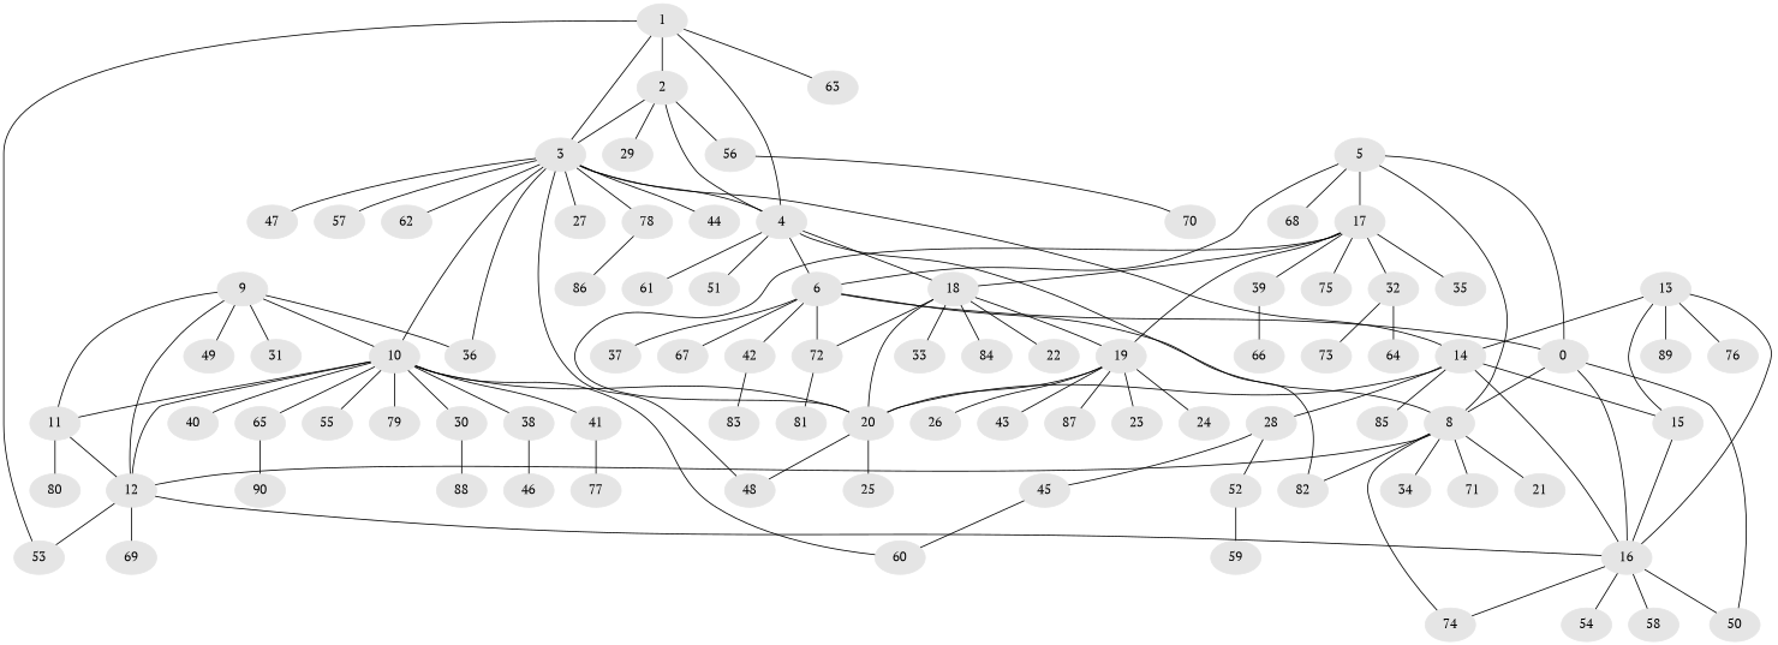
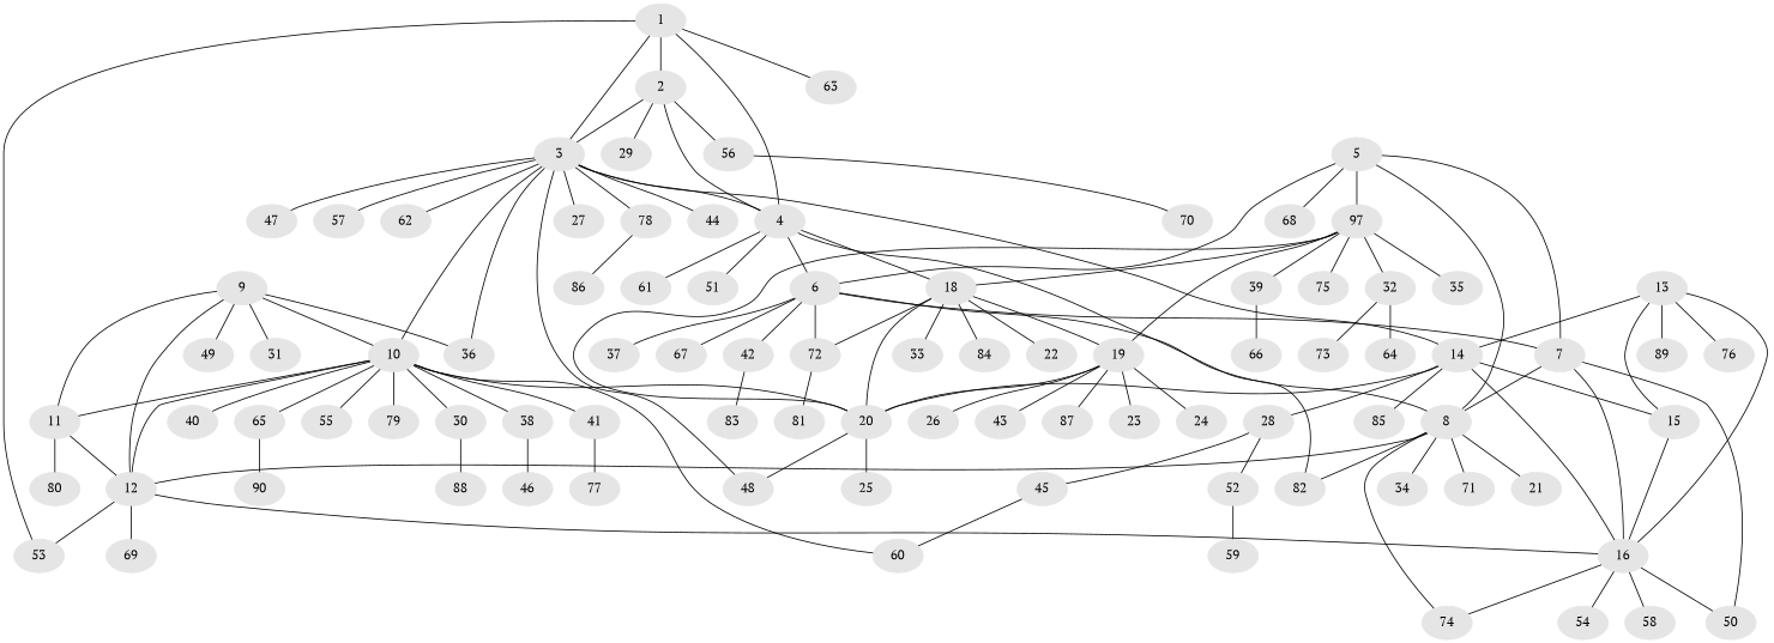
  graph {
    fontname="PT Serif"
    node [color=gray90 fontname="PT Serif" style=filled]
    edge [fontname="PT Serif"]
    1
    2
    3
    4
    53
    63
    29
    56
    10
    14
    27
    36
    44
    47
    48
    57
    62
    78
    6
    18
    51
    61
    82
    70
    12
    11
    20
    30
    38
    40
    41
    55
    60
    65
    79
    16
    15
    28
    85
    86
-   7 [label=0]
+   7
    8
    37
    42
    67
    72
    19
    22
    33
    84
    5
-   17
+   17 [label=97]
    68
    50
    21
    34
    71
    74
    32
    35
    39
    75
    83
    81
    54
    58
    69
    9
    31
    49
    80
    25
    88
    46
    77
    90
    13
    76
    89
    45
    52
    23
    24
    26
    43
    87
    64
    73
    66
    59
    1 -- 2
    1 -- 3
    1 -- 4
    1 -- 53
    1 -- 63
    2 -- 3
    2 -- 4
    2 -- 29
    2 -- 56
    3 -- 4
    3 -- 10
    3 -- 14
    3 -- 27
    3 -- 36
    3 -- 44
    3 -- 47
    3 -- 48
    3 -- 57
    3 -- 62
    3 -- 78
    4 -- 6
    4 -- 18
    4 -- 51
    4 -- 61
    4 -- 82
    56 -- 70
    10 -- 12
    10 -- 11
    10 -- 20
    10 -- 30
    10 -- 38
    10 -- 40
    10 -- 41
    10 -- 55
    10 -- 60
    10 -- 65
    10 -- 79
    14 -- 20
    14 -- 16
    14 -- 15
    14 -- 28
    14 -- 85
    78 -- 86
    6 -- 7
    6 -- 8
    6 -- 37
    6 -- 42
    6 -- 67
    6 -- 72
    18 -- 20
    18 -- 72
    18 -- 19
    18 -- 22
    18 -- 33
    18 -- 84
    12 -- 53
    12 -- 16
    12 -- 69
    11 -- 12
    11 -- 80
    20 -- 48
    20 -- 25
    30 -- 88
    38 -- 46
    41 -- 77
    65 -- 90
    16 -- 50
    16 -- 74
    16 -- 54
    16 -- 58
    15 -- 16
    28 -- 45
    28 -- 52
    7 -- 16
    7 -- 8
    7 -- 50
    8 -- 82
    8 -- 12
    8 -- 21
    8 -- 34
    8 -- 71
    8 -- 74
    42 -- 83
    72 -- 81
    19 -- 20
    19 -- 23
    19 -- 24
    19 -- 26
    19 -- 43
    19 -- 87
    5 -- 6
    5 -- 7
    5 -- 8
    5 -- 17
    5 -- 68
    17 -- 18
    17 -- 20
    17 -- 19
    17 -- 32
    17 -- 35
    17 -- 39
    17 -- 75
    32 -- 64
    32 -- 73
    39 -- 66
    9 -- 10
    9 -- 36
    9 -- 12
    9 -- 11
    9 -- 31
    9 -- 49
    13 -- 14
    13 -- 16
    13 -- 15
    13 -- 76
    13 -- 89
    45 -- 60
    52 -- 59
  }
